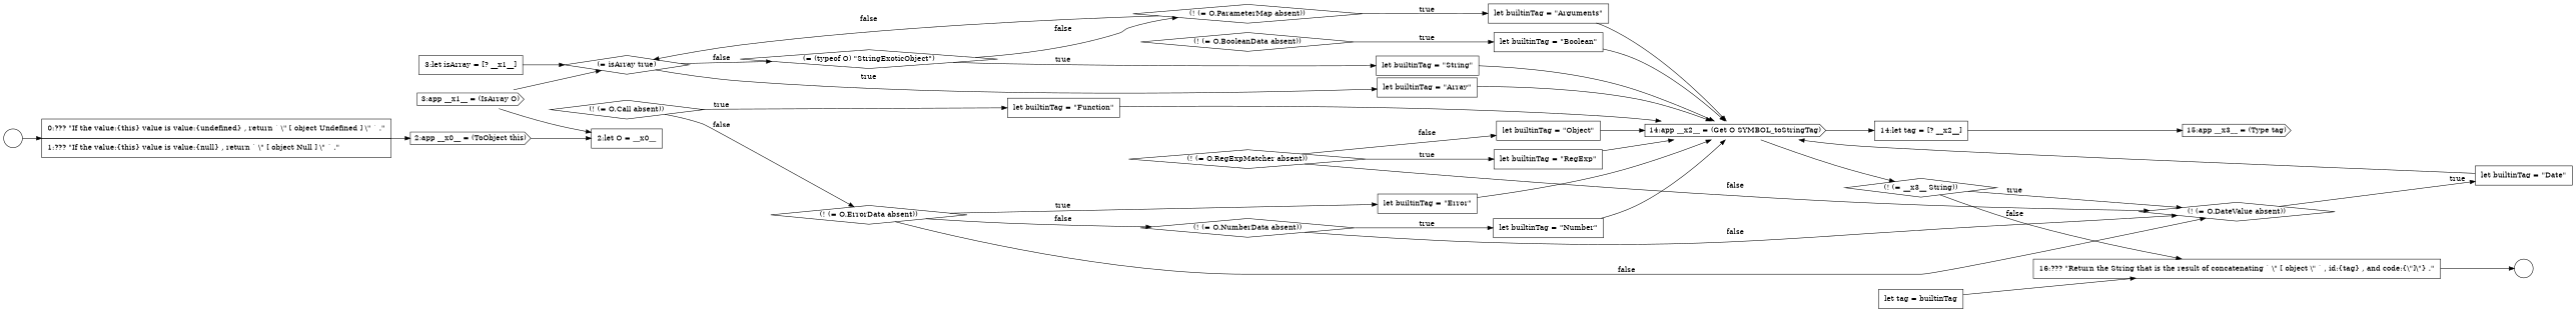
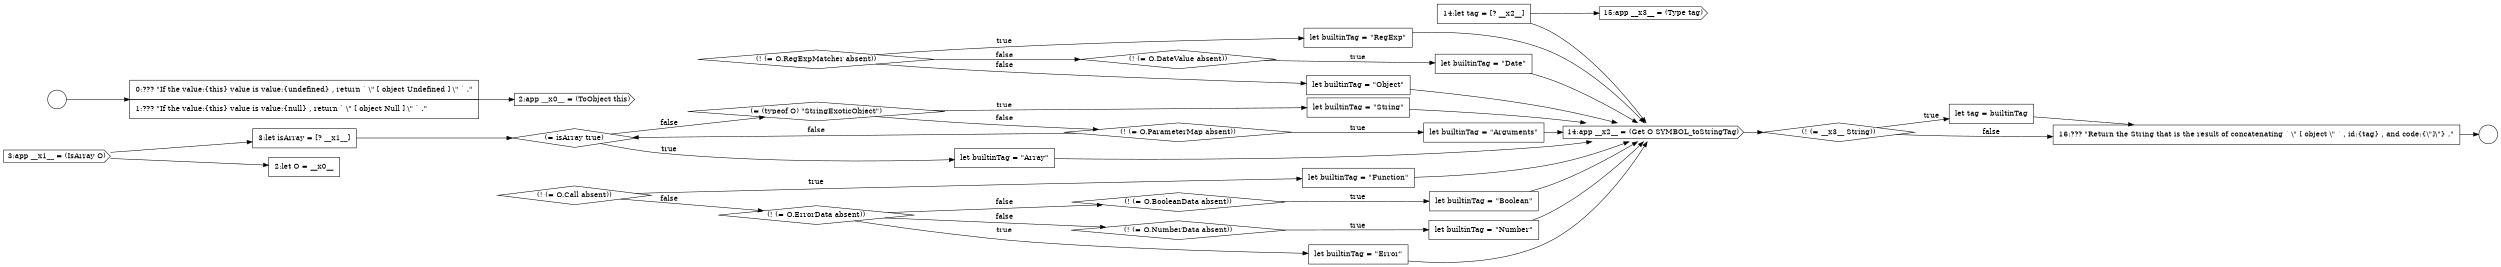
  digraph {
    rankdir=LR
    node [color=black fillcolor=white shape=none style=filled]
    edge [color=black]
    n1 [label=<<font color="black">(! (= O.NumberData absent))</font>> shape=diamond]
    n2 [label=<<font color="black">     <table border="0" cellborder="1" cellspacing="0" cellpadding="10">       <tr><td align="left">let builtinTag = &quot;Number&quot;</td></tr>     </table>   </font>> margin=0]
    n3 [label=<<font color="black">(! (= O.DateValue absent))</font>> shape=diamond]
    n4 [label=<<font color="black">14:app __x2__ = (Get O SYMBOL_toStringTag)</font>> shape=cds]
    n5 [label=<<font color="black">     <table border="0" cellborder="1" cellspacing="0" cellpadding="10">       <tr><td align="left">let builtinTag = &quot;Date&quot;</td></tr>     </table>   </font>> margin=0]
    n6 [label=<<font color="black">     <table border="0" cellborder="1" cellspacing="0" cellpadding="10">       <tr><td align="left">let builtinTag = &quot;Object&quot;</td></tr>     </table>   </font>> margin=0]
    n7 [label=<<font color="black">(! (= __x3__ String))</font>> shape=diamond]
    n8 [label=<<font color="black">     <table border="0" cellborder="1" cellspacing="0" cellpadding="10">       <tr><td align="left">14:let tag = [? __x2__]</td></tr>     </table>   </font>> margin=0]
    n9 [label=<<font color="black">     <table border="0" cellborder="1" cellspacing="0" cellpadding="10">       <tr><td align="left">3:let isArray = [? __x1__]</td></tr>     </table>   </font>> margin=0]
    n10 [label=<<font color="black">(= isArray true)</font>> shape=diamond]
    n11 [label=<<font color="black">(= (typeof O) &quot;StringExoticObject&quot;)</font>> shape=diamond]
    n12 [label=<<font color="black">     <table border="0" cellborder="1" cellspacing="0" cellpadding="10">       <tr><td align="left">let builtinTag = &quot;Array&quot;</td></tr>     </table>   </font>> margin=0]
    n13 [label=" " shape=circle]
    n14 [label=<<font color="black">(! (= O.ParameterMap absent))</font>> shape=diamond]
    n15 [label=<<font color="black">     <table border="0" cellborder="1" cellspacing="0" cellpadding="10">       <tr><td align="left">let builtinTag = &quot;String&quot;</td></tr>     </table>   </font>> margin=0]
    n16 [label=<<font color="black">     <table border="0" cellborder="1" cellspacing="0" cellpadding="10">       <tr><td align="left">let builtinTag = &quot;Arguments&quot;</td></tr>     </table>   </font>> margin=0]
    n17 [label=<<font color="black">(! (= O.RegExpMatcher absent))</font>> shape=diamond]
    n18 [label=<<font color="black">     <table border="0" cellborder="1" cellspacing="0" cellpadding="10">       <tr><td align="left">let builtinTag = &quot;RegExp&quot;</td></tr>     </table>   </font>> margin=0]
    n19 [label=<<font color="black">     <table border="0" cellborder="1" cellspacing="0" cellpadding="10">       <tr><td align="left">let builtinTag = &quot;Function&quot;</td></tr>     </table>   </font>> margin=0]
    n20 [label=<<font color="black">(! (= O.Call absent))</font>> shape=diamond]
    n21 [label=<<font color="black">(! (= O.ErrorData absent))</font>> shape=diamond]
    n22 [label=<<font color="black">     <table border="0" cellborder="1" cellspacing="0" cellpadding="10">       <tr><td align="left">2:let O = __x0__</td></tr>     </table>   </font>> margin=0]
    n23 [label=<<font color="black">3:app __x1__ = (IsArray O)</font>> shape=cds]
    n24 [label=<<font color="black">15:app __x3__ = (Type tag)</font>> shape=cds]
    n25 [label=<<font color="black">     <table border="0" cellborder="1" cellspacing="0" cellpadding="10">       <tr><td align="left">let tag = builtinTag</td></tr>     </table>   </font>> margin=0]
    n26 [label=<<font color="black">     <table border="0" cellborder="1" cellspacing="0" cellpadding="10">       <tr><td align="left">16:??? &quot;Return the String that is the result of concatenating ` \&quot; [ object \&quot; ` , id:{tag} , and code:{\&quot;]\&quot;} .&quot;</td></tr>     </table>   </font>> margin=0]
    n27 [label=<<font color="black">     <table border="0" cellborder="1" cellspacing="0" cellpadding="10">       <tr><td align="left">let builtinTag = &quot;Error&quot;</td></tr>     </table>   </font>> margin=0]
    n28 [label=<<font color="black">(! (= O.BooleanData absent))</font>> shape=diamond]
    n29 [label=<<font color="black">     <table border="0" cellborder="1" cellspacing="0" cellpadding="10">       <tr><td align="left">let builtinTag = &quot;Boolean&quot;</td></tr>     </table>   </font>> margin=0]
    n30 [label=" " shape=circle]
    n31 [label=<<font color="black">     <table border="0" cellborder="1" cellspacing="0" cellpadding="10">       <tr><td align="left">0:??? &quot;If the value:{this} value is value:{undefined} , return ` \&quot; [ object Undefined ] \&quot; ` .&quot;</td></tr>       <tr><td align="left">1:??? &quot;If the value:{this} value is value:{null} , return ` \&quot; [ object Null ] \&quot; ` .&quot;</td></tr>     </table>   </font>> margin=0]
    n32 [label=<<font color="black">2:app __x0__ = (ToObject this)</font>> shape=cds]
    n1 -> n2 [label=<<font color="black">true</font>>]
-   n1 -> n3 [label=<<font color="black">false</font>>]
    n2 -> n4
    n3 -> n5 [label=<<font color="black">true</font>>]
    n4 -> n7
-   n4 -> n8
+   n8 -> n4
    n5 -> n4
    n6 -> n4
-   n7 -> n3 [label=<<font color="black">true</font>>]
+   n7 -> n25 [label=<<font color="black">true</font>>]
    n7 -> n26 [label=<<font color="black">false</font>>]
    n8 -> n24
    n9 -> n10
    n10 -> n11 [label=<<font color="black">false</font>>]
    n10 -> n12 [label=<<font color="black">true</font>>]
    n11 -> n14 [label=<<font color="black">false</font>>]
    n11 -> n15 [label=<<font color="black">true</font>>]
    n12 -> n4
    n14 -> n10 [label=<<font color="black">false</font>>]
    n14 -> n16 [label=<<font color="black">true</font>>]
    n15 -> n4
    n16 -> n4
    n17 -> n3 [label=<<font color="black">false</font>>]
    n17 -> n6 [label=<<font color="black">false</font>>]
    n17 -> n18 [label=<<font color="black">true</font>>]
    n18 -> n4
    n19 -> n4
    n20 -> n19 [label=<<font color="black">true</font>>]
    n20 -> n21 [label=<<font color="black">false</font>>]
    n21 -> n1 [label=<<font color="black">false</font>>]
    n21 -> n27 [label=<<font color="black">true</font>>]
-   n21 -> n3 [label=<<font color="black">false</font>>]
-   n23 -> n10
+   n21 -> n28 [label=<<font color="black">false</font>>]
+   n23 -> n9
    n23 -> n22
    n25 -> n26
    n26 -> n13
    n27 -> n4
    n28 -> n29 [label=<<font color="black">true</font>>]
    n29 -> n4
    n30 -> n31
    n31 -> n32
-   n32 -> n22
  }
